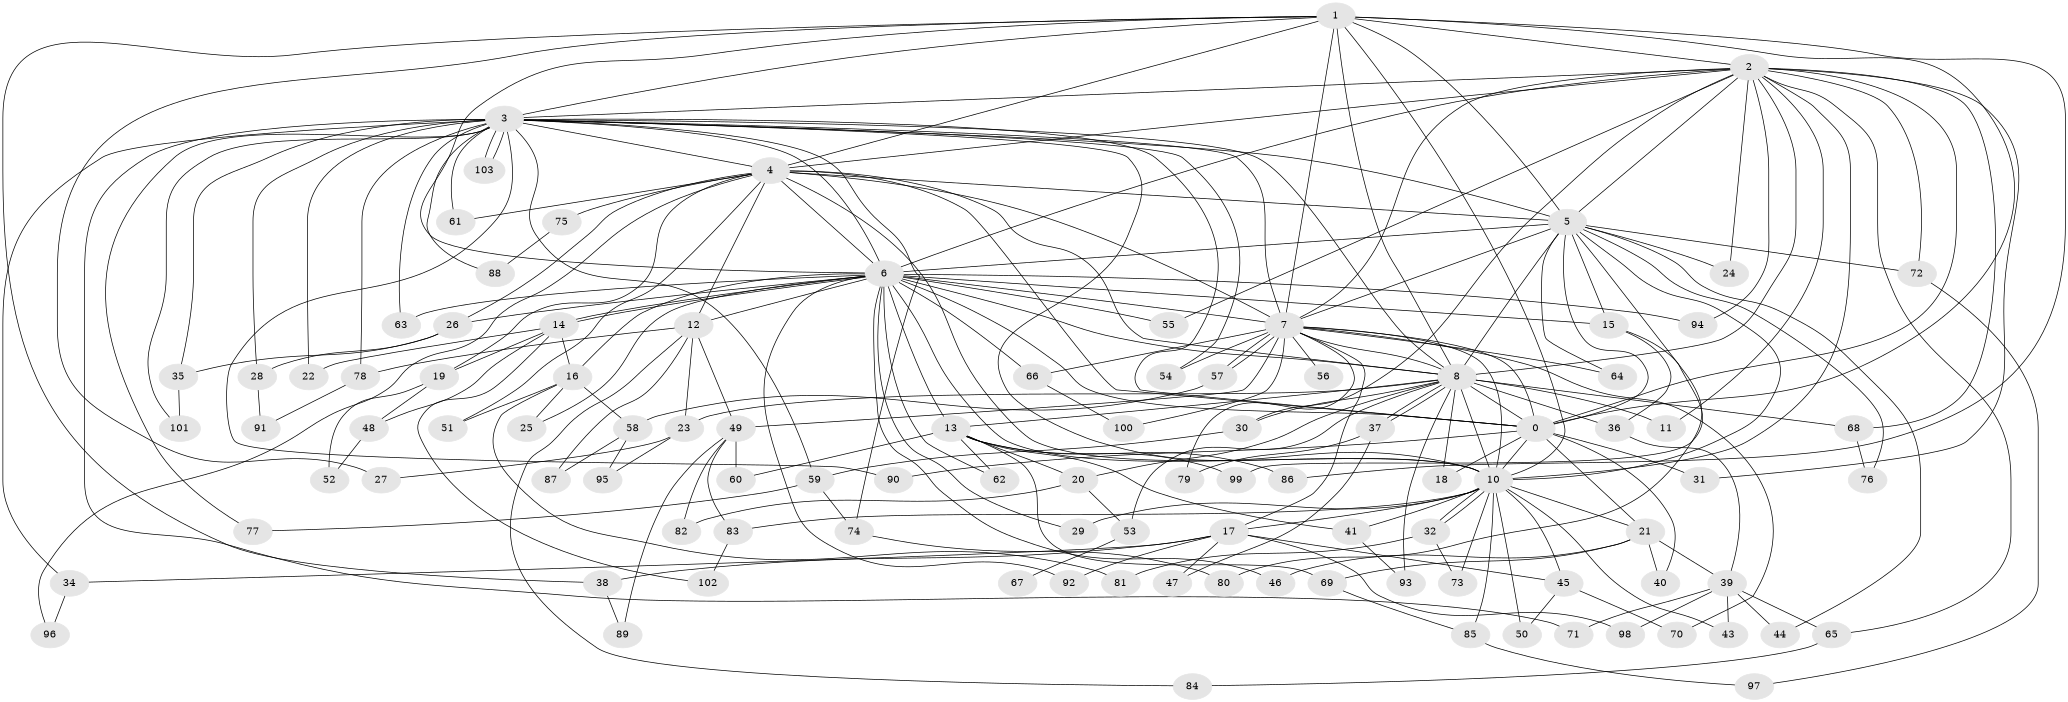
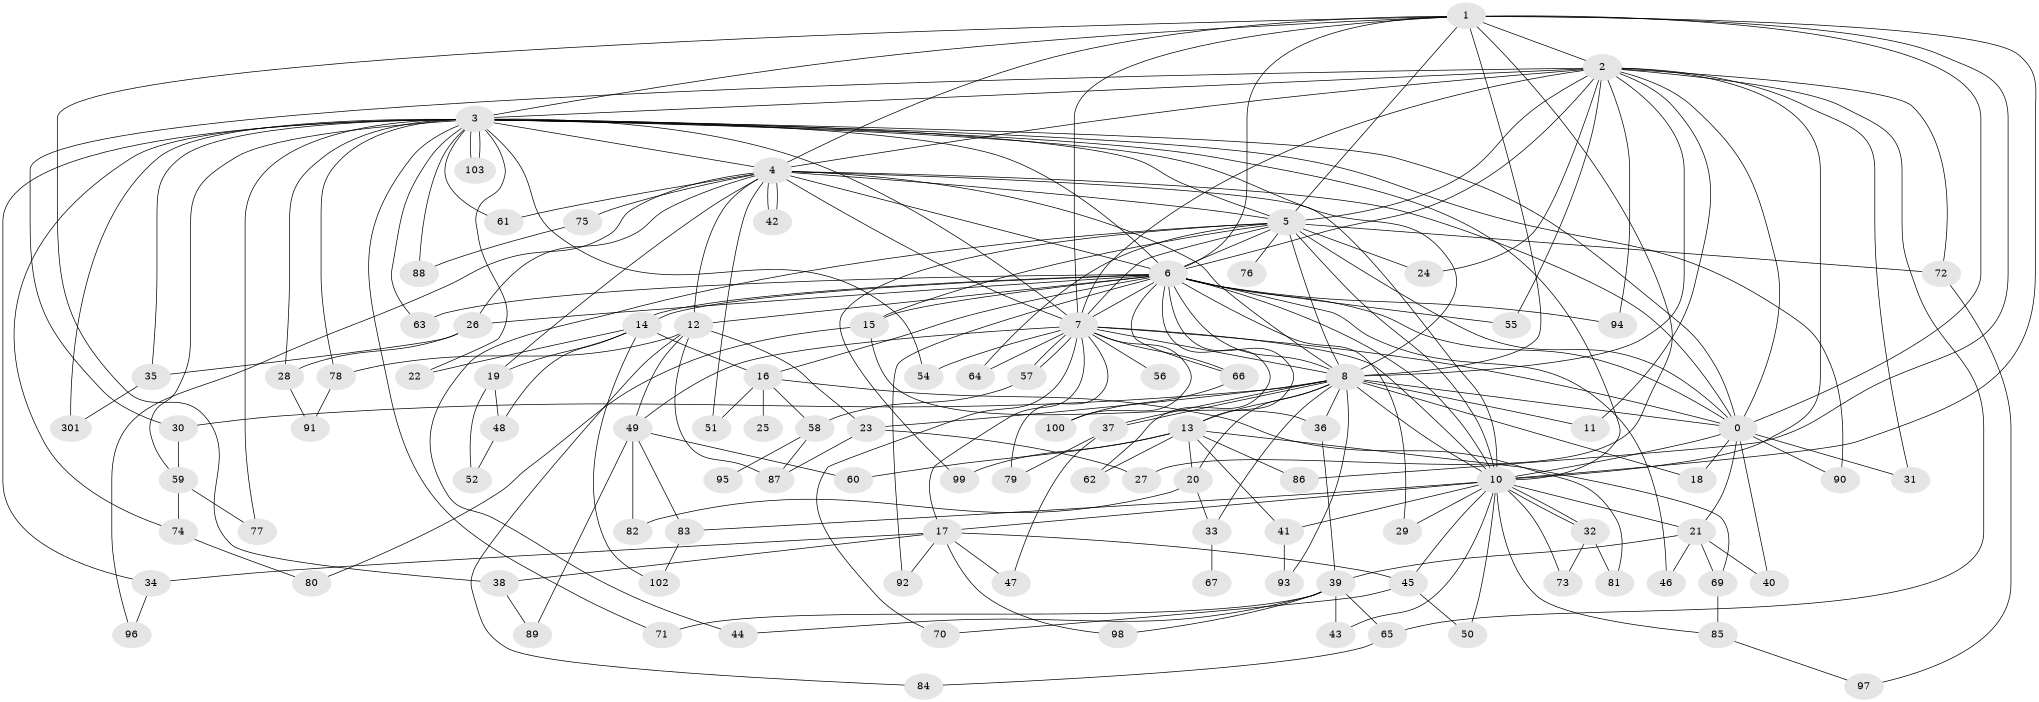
  graph {
    node [color=gray90 style=filled]
    1
    2
    3
    4
    5
    6
    7
    8
    n9 [label=0]
    10
    27
    38
    86
    11
    24
    30
    31
    55
    65
-   68
    72
    94
    22
    28
    34
    35
    54
    59
    61
    63
    71
    74
    77
    78
    88
    90
-   101
+   101 [label=301]
    103
    12
    19
    26
+   42
    51
    75
    96
    15
    44
    64
    76
    99
    13
    14
    16
    25
    29
    46
    62
    66
    92
    56
    17
    49
    57
    70
    79
    100
    18
    20
    23
-   33 [label=53]
+   33
    36
    37
    93
    21
    40
    32
    41
    43
    45
    50
    73
    83
    85
    89
    84
    97
    91
    80
    87
    48
    52
    60
    69
    102
    58
    81
    47
    98
    82
    95
    67
    39
    1 -- 2
    1 -- 3
    1 -- 4
    1 -- 5
    1 -- 6
    1 -- 7
    1 -- 8
    1 -- n9
    1 -- 10
    1 -- 27
    1 -- 38
    1 -- 86
    2 -- 3
    2 -- 4
    2 -- 5
    2 -- 6
    2 -- 7
    2 -- 8
    2 -- n9
    2 -- 10
    2 -- 11
    2 -- 24
    2 -- 30
    2 -- 31
    2 -- 55
    2 -- 65
-   2 -- 68
    2 -- 72
    2 -- 94
    3 -- 4
    3 -- 5
    3 -- 6
    3 -- 7
    3 -- 8
    3 -- n9
    3 -- 10
    3 -- 22
    3 -- 28
    3 -- 34
    3 -- 35
    3 -- 54
    3 -- 59
    3 -- 61
    3 -- 63
    3 -- 71
    3 -- 74
    3 -- 77
    3 -- 78
    3 -- 88
    3 -- 90
    3 -- 101
    3 -- 103
    3 -- 103
    4 -- 5
    4 -- 6
    4 -- 7
    4 -- 8
    4 -- n9
    4 -- 10
    4 -- 61
    4 -- 12
    4 -- 19
    4 -- 26
+   4 -- 42
+   4 -- 42
    4 -- 51
    4 -- 75
    4 -- 96
    5 -- 6
    5 -- 7
    5 -- 8
    5 -- n9
    5 -- 10
    5 -- 24
    5 -- 72
    5 -- 15
    5 -- 44
    5 -- 64
    5 -- 76
    5 -- 99
    6 -- 7
    6 -- 8
    6 -- n9
    6 -- 10
    6 -- 55
    6 -- 94
    6 -- 63
    6 -- 12
    6 -- 26
    6 -- 15
    6 -- 13
    6 -- 14
    6 -- 14
    6 -- 16
-   6 -- 25
    6 -- 29
    6 -- 46
    6 -- 62
    6 -- 66
    6 -- 92
    7 -- 8
    7 -- n9
    7 -- 10
    7 -- 54
    7 -- 64
    7 -- 66
    7 -- 56
    7 -- 17
    7 -- 49
    7 -- 57
    7 -- 57
    7 -- 70
    7 -- 79
    7 -- 100
    8 -- n9
    8 -- 10
    8 -- 11
    8 -- 30
-   8 -- 68
    8 -- 13
    8 -- 18
    8 -- 20
    8 -- 23
    8 -- 33
    8 -- 36
    8 -- 37
    8 -- 37
    8 -- 93
    n9 -- 10
    n9 -- 31
    n9 -- 90
    n9 -- 18
    n9 -- 21
    n9 -- 40
    10 -- 29
    10 -- 17
    10 -- 21
    10 -- 32
    10 -- 32
    10 -- 41
    10 -- 43
    10 -- 45
    10 -- 50
    10 -- 73
    10 -- 83
    10 -- 85
    38 -- 89
    30 -- 59
    65 -- 84
-   68 -- 76
    72 -- 97
    28 -- 91
    34 -- 96
    35 -- 101
    59 -- 74
    59 -- 77
    74 -- 80
    78 -- 91
    12 -- 78
    12 -- 49
    12 -- 23
    12 -- 84
    12 -- 87
    19 -- 48
    19 -- 52
    26 -- 28
    26 -- 35
    75 -- 88
    15 -- 36
    15 -- 80
    13 -- 86
    13 -- 99
    13 -- 62
    13 -- 20
    13 -- 41
    13 -- 60
    13 -- 69
    14 -- 22
    14 -- 19
    14 -- 16
    14 -- 48
    14 -- 102
    16 -- 51
    16 -- 25
    16 -- 58
    16 -- 81
    66 -- 100
    17 -- 38
    17 -- 34
    17 -- 92
    17 -- 45
    17 -- 47
    17 -- 98
    49 -- 83
    49 -- 89
    49 -- 60
    49 -- 82
    57 -- 58
    20 -- 33
    20 -- 82
    23 -- 27
-   23 -- 95
+   23 -- 87
    33 -- 67
    36 -- 39
    37 -- 79
    37 -- 47
    21 -- 46
    21 -- 40
    21 -- 69
    21 -- 39
    32 -- 73
    32 -- 81
    41 -- 93
    45 -- 70
    45 -- 50
    83 -- 102
    85 -- 97
    48 -- 52
    69 -- 85
    58 -- 87
    58 -- 95
    39 -- 65
    39 -- 71
    39 -- 44
    39 -- 43
    39 -- 98
  }
